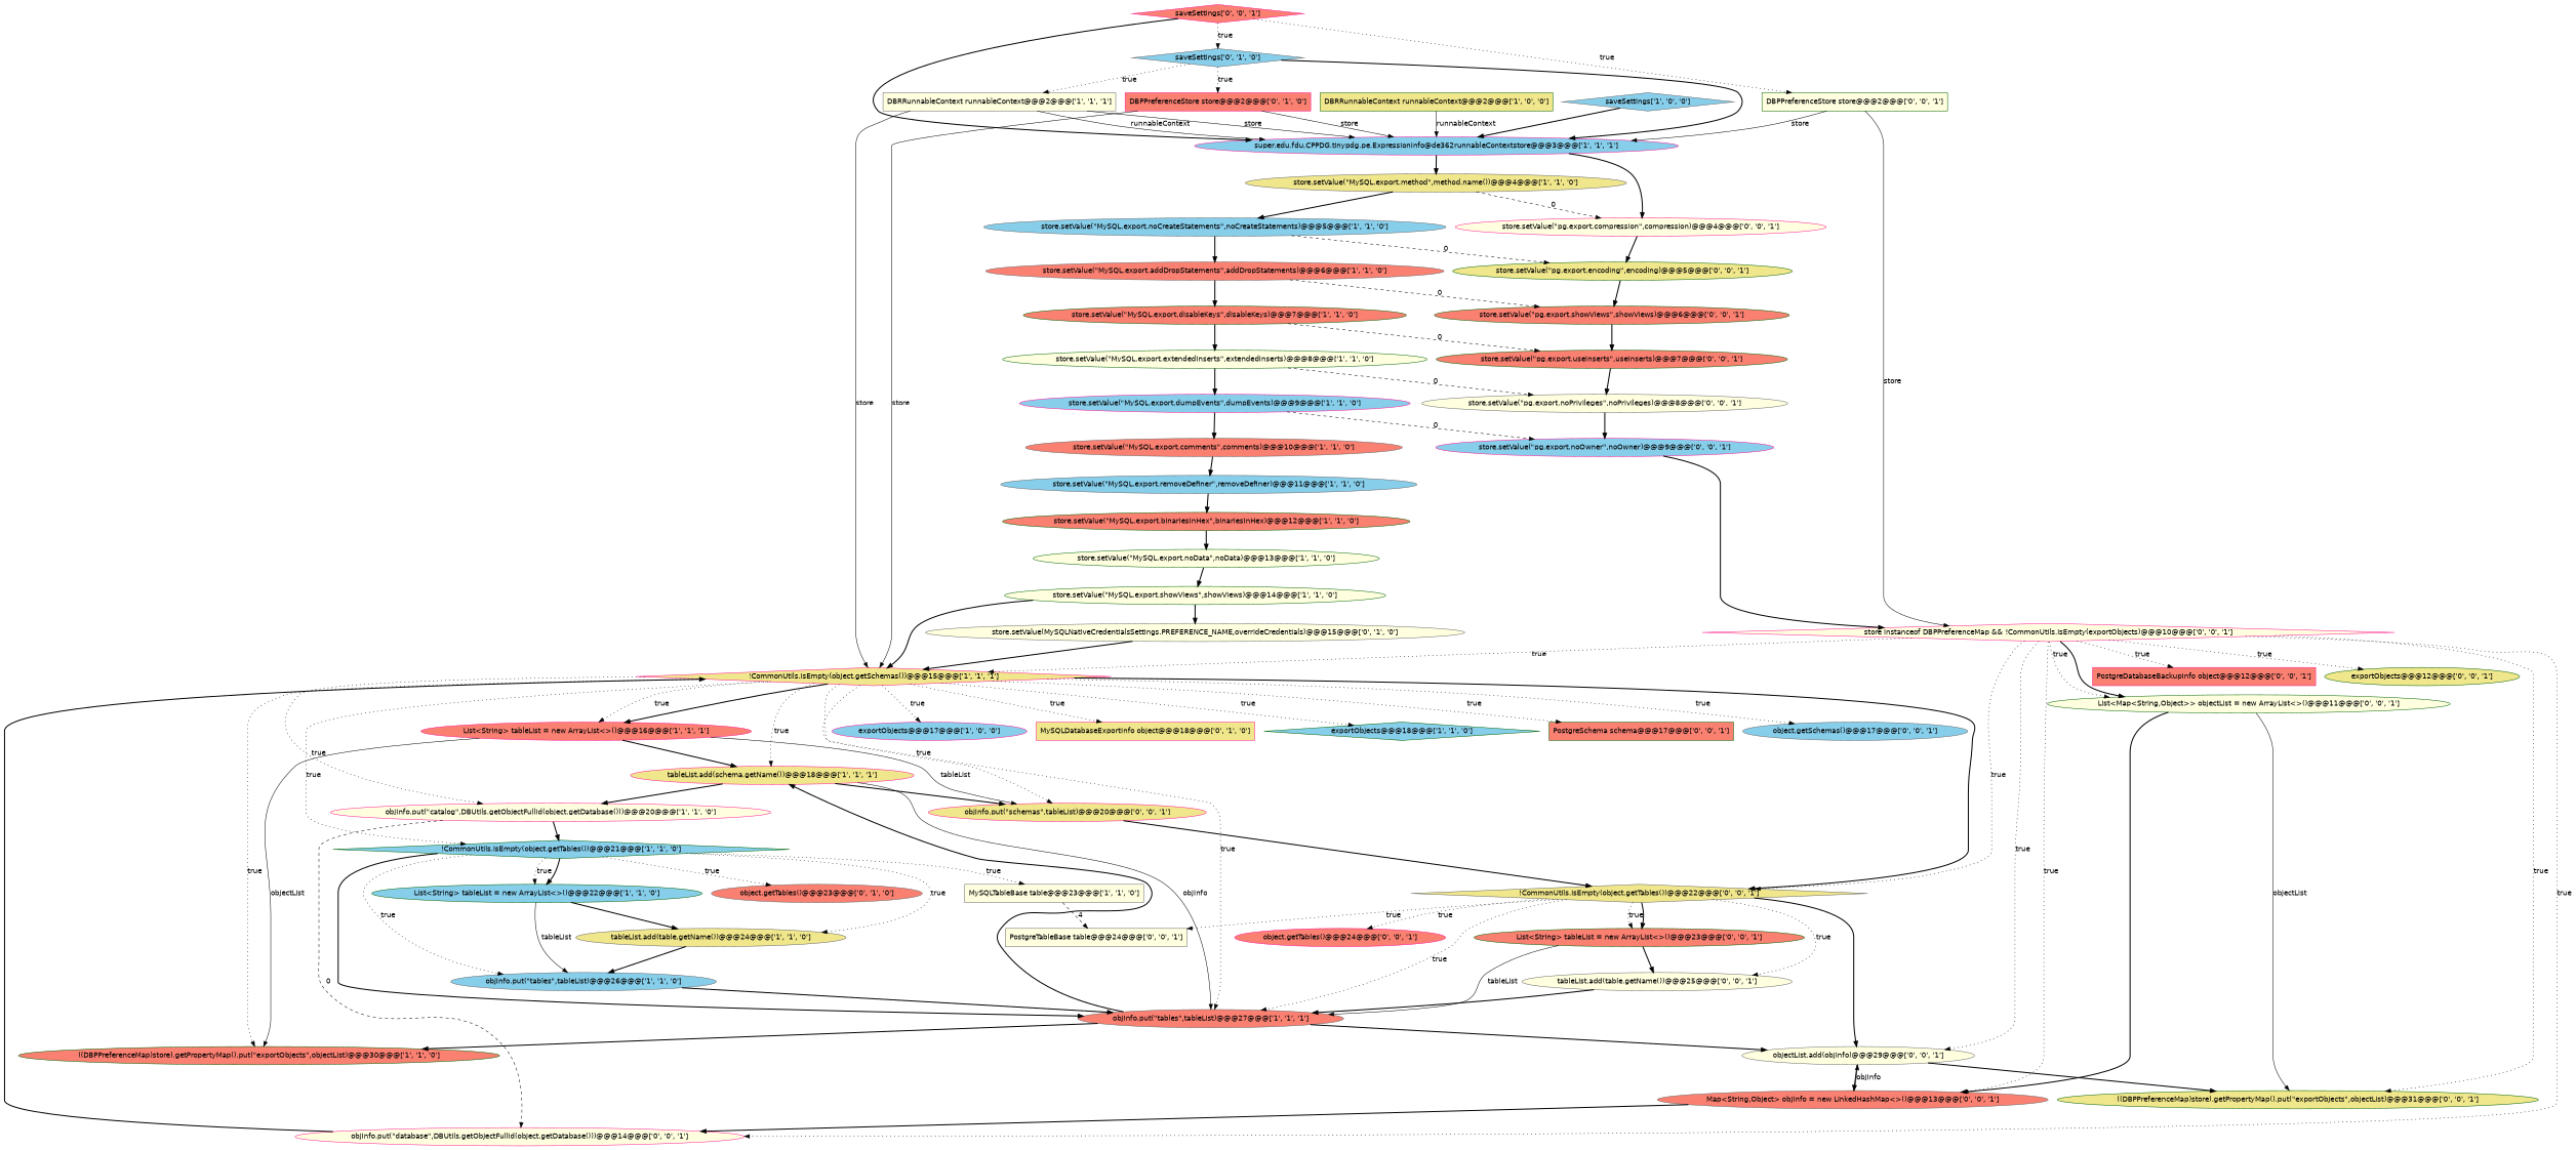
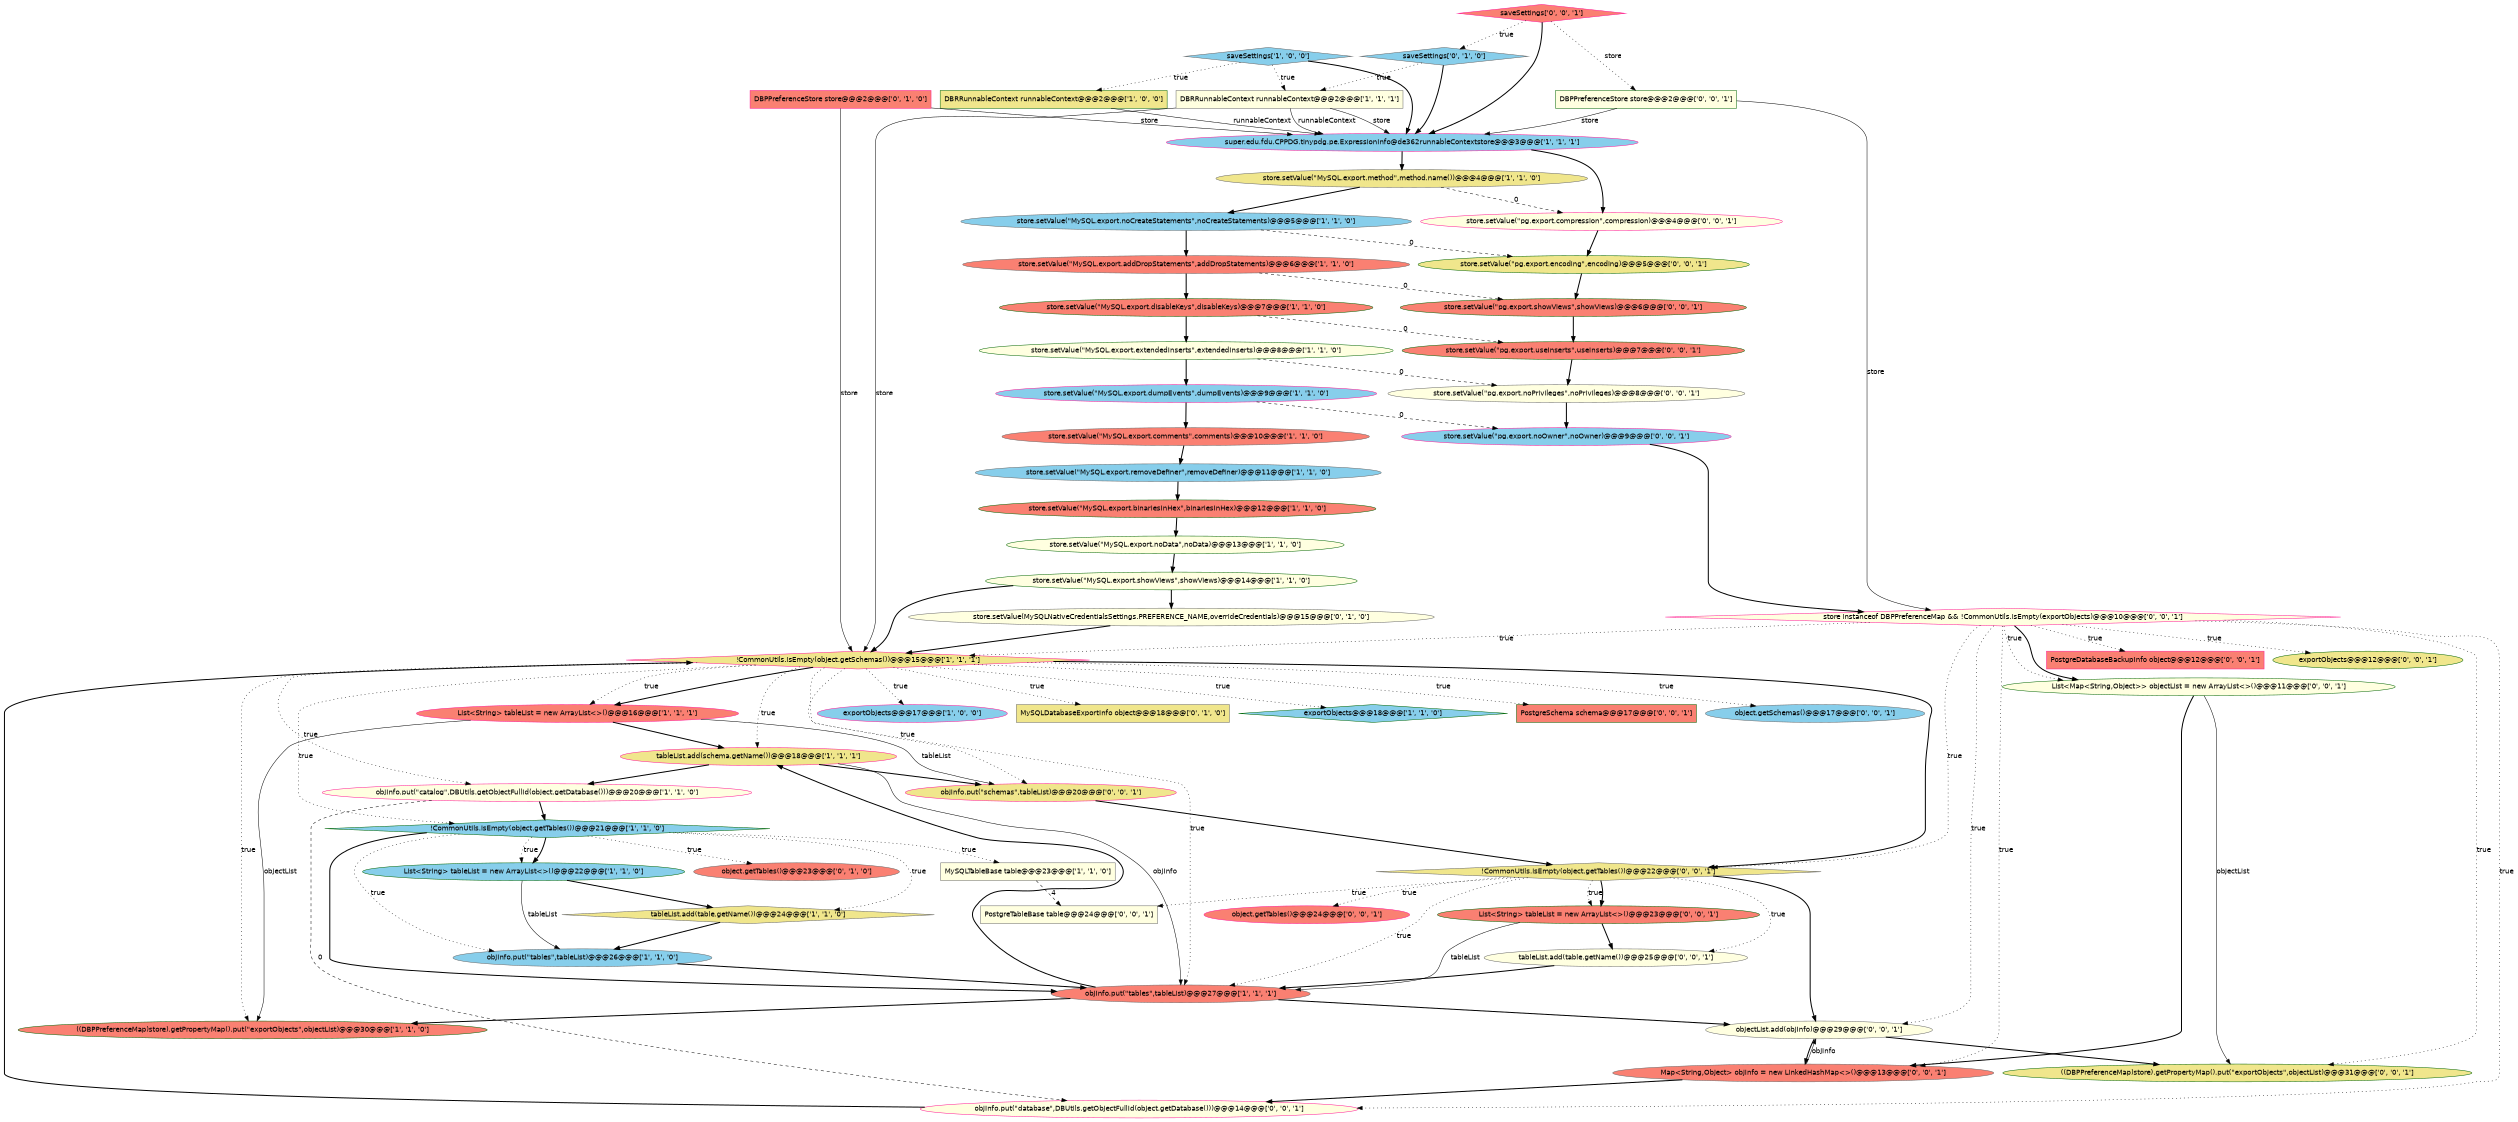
  digraph {
    fontname="DejaVu Sans"
    node [color=gray40 fillcolor=salmon fontname="DejaVu Sans" shape=ellipse style=filled]
    edge [fontname="DejaVu Sans" style=bold]
    n1 [color=deeppink fillcolor=khaki label="!CommonUtils.isEmpty(object.getSchemas())@@@15@@@['1', '1', '1']" shape=diamond]
    n2 [color=deeppink fillcolor=khaki label="tableList.add(schema.getName())@@@18@@@['1', '1', '1']"]
    n3 [color=deeppink fillcolor=skyblue label="exportObjects@@@17@@@['1', '0', '0']"]
    n4 [color=deeppink label="List<String> tableList = new ArrayList<>()@@@16@@@['1', '1', '1']"]
-   n5 [color=deeppink fillcolor=khaki label="MySQLDatabaseExportInfo object@@@18@@@['0', '1', '0']" shape=box]
+   n5 [fillcolor=khaki label="MySQLDatabaseExportInfo object@@@18@@@['0', '1', '0']" shape=box]
    n6 [label="objInfo.put(\"tables\",tableList)@@@27@@@['1', '1', '1']"]
    n7 [color=darkgreen label="((DBPPreferenceMap)store).getPropertyMap().put(\"exportObjects\",objectList)@@@30@@@['1', '1', '0']"]
    n8 [color=darkgreen fillcolor=skyblue label="exportObjects@@@18@@@['1', '1', '0']" shape=diamond]
    n9 [color=deeppink fillcolor=khaki label="objInfo.put(\"schemas\",tableList)@@@20@@@['0', '0', '1']"]
    n10 [color=darkgreen fillcolor=skyblue label="!CommonUtils.isEmpty(object.getTables())@@@21@@@['1', '1', '0']" shape=diamond]
    n11 [color=darkgreen label="PostgreSchema schema@@@17@@@['0', '0', '1']" shape=box]
    n12 [color=deeppink fillcolor=lightyellow label="objInfo.put(\"catalog\",DBUtils.getObjectFullId(object.getDatabase()))@@@20@@@['1', '1', '0']"]
    n13 [fillcolor=skyblue label="object.getSchemas()@@@17@@@['0', '0', '1']"]
    n14 [fillcolor=khaki label="!CommonUtils.isEmpty(object.getTables())@@@22@@@['0', '0', '1']" shape=diamond]
    n15 [fillcolor=lightyellow label="objectList.add(objInfo)@@@29@@@['0', '0', '1']"]
    n16 [color=darkgreen fillcolor=skyblue label="List<String> tableList = new ArrayList<>()@@@22@@@['1', '1', '0']"]
    n17 [fillcolor=skyblue label="objInfo.put(\"tables\",tableList)@@@26@@@['1', '1', '0']"]
-   n18 [fillcolor=khaki label="tableList.add(table.getName())@@@24@@@['1', '1', '0']"]
+   n18 [fillcolor=khaki label="tableList.add(table.getName())@@@24@@@['1', '1', '0']" shape=diamond]
    n19 [fillcolor=lightyellow label="MySQLTableBase table@@@23@@@['1', '1', '0']" shape=box]
    n20 [label="object.getTables()@@@23@@@['0', '1', '0']"]
    n21 [color=deeppink fillcolor=lightyellow label="objInfo.put(\"database\",DBUtils.getObjectFullId(object.getDatabase()))@@@14@@@['0', '0', '1']"]
    n22 [fillcolor=lightyellow label="PostgreTableBase table@@@24@@@['0', '0', '1']" shape=box]
    n23 [color=darkgreen label="List<String> tableList = new ArrayList<>()@@@23@@@['0', '0', '1']"]
    n24 [fillcolor=lightyellow label="tableList.add(table.getName())@@@25@@@['0', '0', '1']"]
    n25 [color=deeppink label="object.getTables()@@@24@@@['0', '0', '1']"]
    n26 [fillcolor=skyblue label="store.setValue(\"MySQL.export.removeDefiner\",removeDefiner)@@@11@@@['1', '1', '0']"]
    n27 [color=darkgreen label="store.setValue(\"MySQL.export.binariesInHex\",binariesInHex)@@@12@@@['1', '1', '0']"]
    n28 [color=darkgreen fillcolor=lightyellow label="store.setValue(\"MySQL.export.noData\",noData)@@@13@@@['1', '1', '0']"]
    n29 [color=darkgreen fillcolor=lightyellow label="store.setValue(\"MySQL.export.showViews\",showViews)@@@14@@@['1', '1', '0']"]
    n30 [fillcolor=lightyellow label="store.setValue(MySQLNativeCredentialsSettings.PREFERENCE_NAME,overrideCredentials)@@@15@@@['0', '1', '0']"]
    n31 [color=darkgreen fillcolor=khaki label="DBRRunnableContext runnableContext@@@2@@@['1', '0', '0']" shape=box]
    n32 [color=deeppink fillcolor=skyblue label="super.edu.fdu.CPPDG.tinypdg.pe.ExpressionInfo@de362runnableContextstore@@@3@@@['1', '1', '1']"]
    n33 [color=deeppink fillcolor=lightyellow label="store.setValue(\"pg.export.compression\",compression)@@@4@@@['0', '0', '1']"]
    n34 [fillcolor=khaki label="store.setValue(\"MySQL.export.method\",method.name())@@@4@@@['1', '1', '0']"]
    n35 [label="Map<String,Object> objInfo = new LinkedHashMap<>()@@@13@@@['0', '0', '1']"]
    n36 [color=darkgreen fillcolor=khaki label="((DBPPreferenceMap)store).getPropertyMap().put(\"exportObjects\",objectList)@@@31@@@['0', '0', '1']"]
    n37 [color=darkgreen fillcolor=lightyellow label="store.setValue(\"MySQL.export.extendedInserts\",extendedInserts)@@@8@@@['1', '1', '0']"]
    n38 [color=deeppink fillcolor=skyblue label="store.setValue(\"MySQL.export.dumpEvents\",dumpEvents)@@@9@@@['1', '1', '0']"]
    n39 [fillcolor=lightyellow label="store.setValue(\"pg.export.noPrivileges\",noPrivileges)@@@8@@@['0', '0', '1']"]
    n40 [color=deeppink fillcolor=skyblue label="store.setValue(\"pg.export.noOwner\",noOwner)@@@9@@@['0', '0', '1']"]
    n41 [label="store.setValue(\"MySQL.export.comments\",comments)@@@10@@@['1', '1', '0']"]
    n42 [fillcolor=skyblue label="saveSettings['0', '1', '0']" shape=diamond]
    n43 [fillcolor=lightyellow label="DBRRunnableContext runnableContext@@@2@@@['1', '1', '1']" shape=box]
    n44 [color=deeppink label="DBPPreferenceStore store@@@2@@@['0', '1', '0']" shape=box]
    n45 [color=deeppink label="PostgreDatabaseBackupInfo object@@@12@@@['0', '0', '1']" shape=box]
    n46 [color=deeppink fillcolor=lightyellow label="store instanceof DBPPreferenceMap && !CommonUtils.isEmpty(exportObjects)@@@10@@@['0', '0', '1']" shape=diamond]
    n47 [color=darkgreen fillcolor=khaki label="exportObjects@@@12@@@['0', '0', '1']"]
    n48 [color=darkgreen fillcolor=lightyellow label="List<Map<String,Object>> objectList = new ArrayList<>()@@@11@@@['0', '0', '1']"]
    n49 [color=deeppink label="saveSettings['0', '0', '1']" shape=diamond]
    n50 [color=darkgreen fillcolor=lightyellow label="DBPPreferenceStore store@@@2@@@['0', '0', '1']" shape=box]
    n51 [color=darkgreen label="store.setValue(\"pg.export.useInserts\",useInserts)@@@7@@@['0', '0', '1']"]
    n52 [color=darkgreen label="store.setValue(\"pg.export.showViews\",showViews)@@@6@@@['0', '0', '1']"]
    n53 [color=darkgreen fillcolor=khaki label="store.setValue(\"pg.export.encoding\",encoding)@@@5@@@['0', '0', '1']"]
    n54 [color=darkgreen label="store.setValue(\"MySQL.export.disableKeys\",disableKeys)@@@7@@@['1', '1', '0']"]
    n55 [fillcolor=skyblue label="saveSettings['1', '0', '0']" shape=diamond]
    n56 [fillcolor=skyblue label="store.setValue(\"MySQL.export.noCreateStatements\",noCreateStatements)@@@5@@@['1', '1', '0']"]
    n57 [label="store.setValue(\"MySQL.export.addDropStatements\",addDropStatements)@@@6@@@['1', '1', '0']"]
    n1 -> n2 [label=true style=dotted]
    n1 -> n3 [label=true style=dotted]
    n1 -> n4
    n1 -> n4 [label=true style=dotted]
    n1 -> n5 [label=true style=dotted]
    n1 -> n6 [label=true style=dotted]
    n1 -> n7 [label=true style=dotted]
    n1 -> n8 [label=true style=dotted]
    n1 -> n9 [label=true style=dotted]
    n1 -> n10 [label=true style=dotted]
    n1 -> n11 [label=true style=dotted]
    n1 -> n12 [label=true style=dotted]
    n1 -> n13 [label=true style=dotted]
    n1 -> n14
    n2 -> n6 [label=objInfo style=solid]
    n2 -> n9
    n2 -> n12
    n4 -> n2
    n4 -> n7 [label=objectList style=solid]
    n4 -> n9 [label=tableList style=solid]
    n6 -> n2
    n6 -> n7
    n6 -> n15
    n9 -> n14
    n10 -> n6
    n10 -> n16
    n10 -> n16 [label=true style=dotted]
    n10 -> n17 [label=true style=dotted]
    n10 -> n18 [label=true style=dotted]
    n10 -> n19 [label=true style=dotted]
    n10 -> n20 [label=true style=dotted]
    n12 -> n10
    n12 -> n21 [label=0 style=dashed]
    n14 -> n6 [label=true style=dotted]
    n14 -> n15
    n14 -> n22 [label=true style=dotted]
    n14 -> n23 [label=true style=dotted]
    n14 -> n23
    n14 -> n24 [label=true style=dotted]
    n14 -> n25 [label=true style=dotted]
    n15 -> n35
    n15 -> n36
    n16 -> n17 [label=tableList style=solid]
    n16 -> n18
    n17 -> n6
    n18 -> n17
    n19 -> n22 [label=4 style=dashed]
    n21 -> n1
    n23 -> n6 [label=tableList style=solid]
    n23 -> n24
    n24 -> n6
    n26 -> n27
    n27 -> n28
    n28 -> n29
    n29 -> n1
    n29 -> n30
    n30 -> n1
    n31 -> n32 [label=runnableContext style=solid]
    n32 -> n33
    n32 -> n34
    n33 -> n53
    n34 -> n33 [label=0 style=dashed]
    n34 -> n56
    n35 -> n15 [label=objInfo style=solid]
    n35 -> n21
    n37 -> n38
    n37 -> n39 [label=0 style=dashed]
    n38 -> n40 [label=0 style=dashed]
    n38 -> n41
    n39 -> n40
    n40 -> n46
    n41 -> n26
    n42 -> n32
    n42 -> n43 [label=true style=dotted]
-   n42 -> n44 [label=true style=dotted]
    n43 -> n1 [label=store style=solid]
    n43 -> n32 [label=store style=solid]
    n43 -> n32 [label=runnableContext style=solid]
    n44 -> n1 [label=store style=solid]
    n44 -> n32 [label=store style=solid]
    n46 -> n1 [label=true style=dotted]
    n46 -> n14 [label=true style=dotted]
    n46 -> n15 [label=true style=dotted]
    n46 -> n21 [label=true style=dotted]
    n46 -> n35 [label=true style=dotted]
    n46 -> n36 [label=true style=dotted]
    n46 -> n45 [label=true style=dotted]
    n46 -> n47 [label=true style=dotted]
    n46 -> n48 [label=true style=dotted]
    n46 -> n48
    n48 -> n35
    n48 -> n36 [label=objectList style=solid]
    n49 -> n32
    n49 -> n42 [label=true style=dotted]
-   n49 -> n50 [label=true style=dotted]
+   n49 -> n50 [label=store style=dotted]
    n50 -> n32 [label=store style=solid]
    n50 -> n46 [label=store style=solid]
    n51 -> n39
    n52 -> n51
    n53 -> n52
    n54 -> n37
    n54 -> n51 [label=0 style=dashed]
+   n55 -> n31 [label=true style=dotted]
    n55 -> n32
+   n55 -> n43 [label=true style=dotted]
    n56 -> n53 [label=0 style=dashed]
    n56 -> n57
    n57 -> n52 [label=0 style=dashed]
    n57 -> n54
  }
